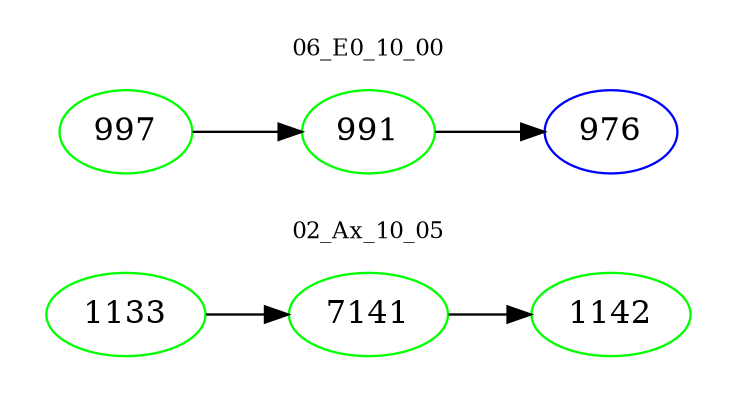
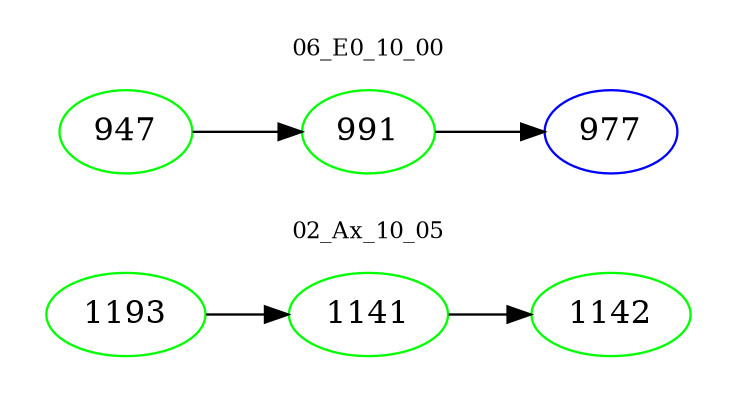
  digraph {
    rankdir=LR
    node [color=green]
    edge [color=black]
-   n1 [label=1133]
-   n2 [label=7141]
+   n1 [label=1193]
+   n2 [label=1141]
    n3 [label=1142]
-   n4 [label=997]
+   n4 [label=947]
    n5 [label=991]
-   n6 [color=blue label=976]
+   n6 [color=blue label=977]
    subgraph cluster_1 {
      color=white
      fontsize=10
      label="02_Ax_10_05"
      n1
      n2
      n3
    }
    subgraph cluster_2 {
      color=white
      fontsize=10
      label="06_E0_10_00"
      n4
      n5
      n6
    }
    n1 -> n2
    n2 -> n3
    n4 -> n5
    n5 -> n6
  }
